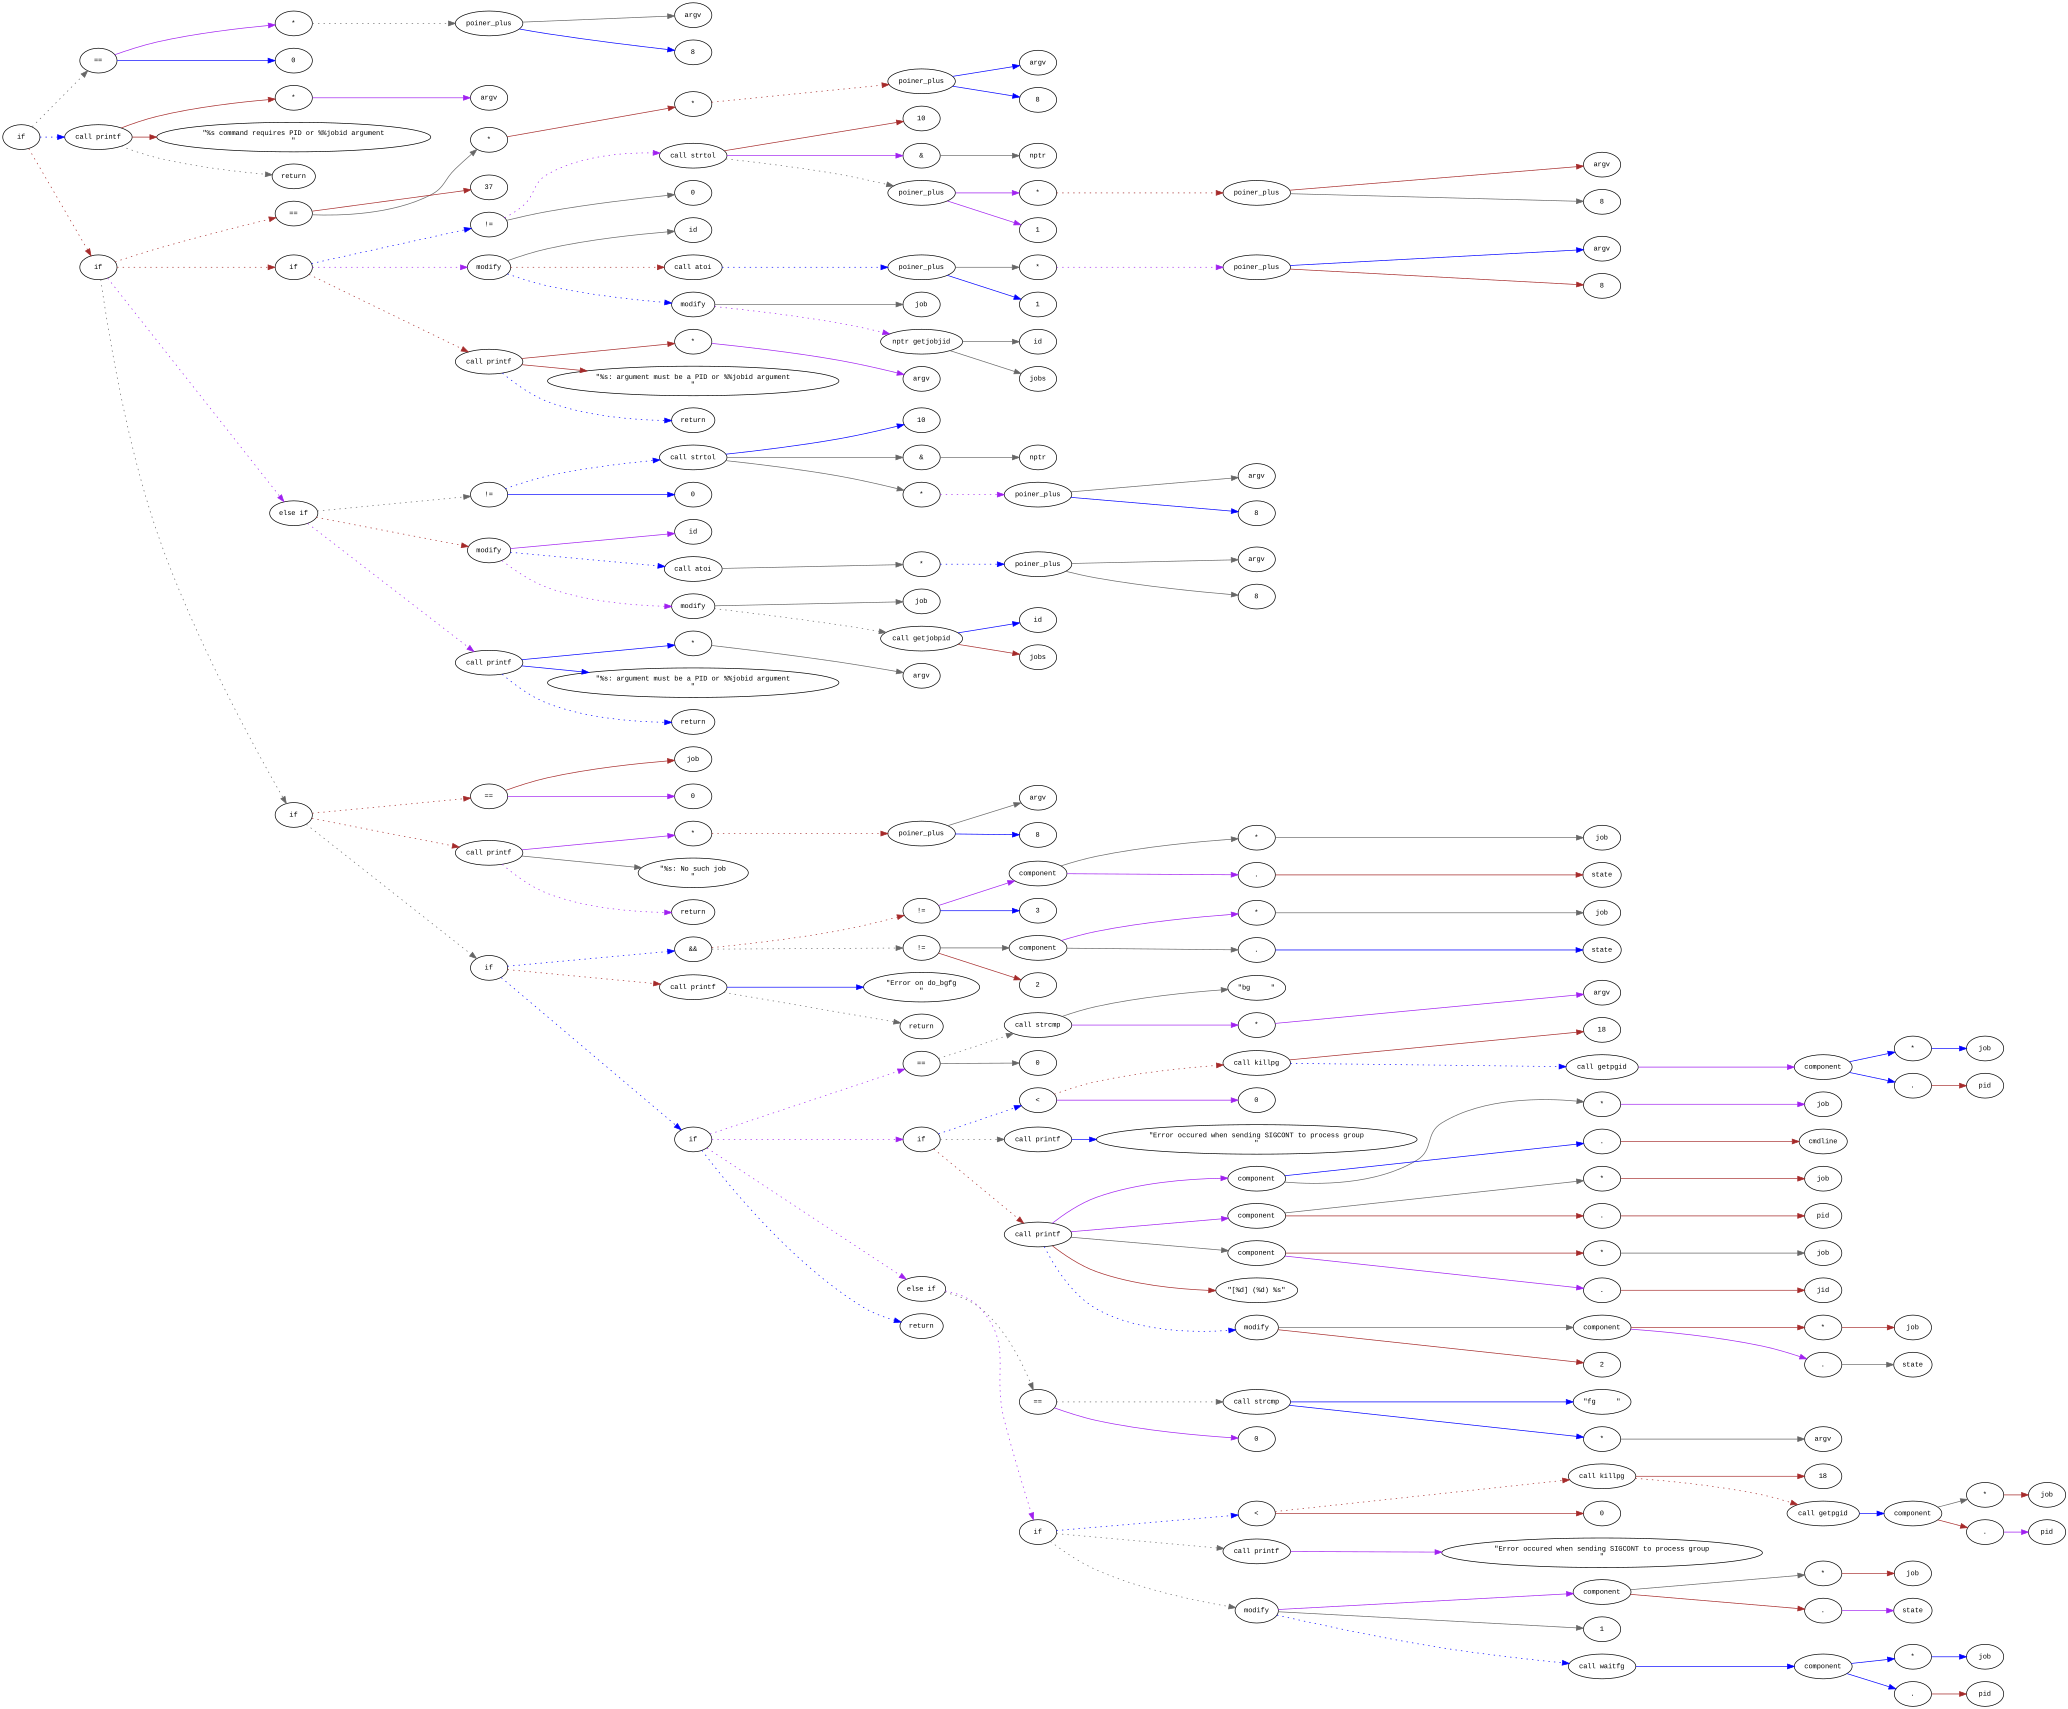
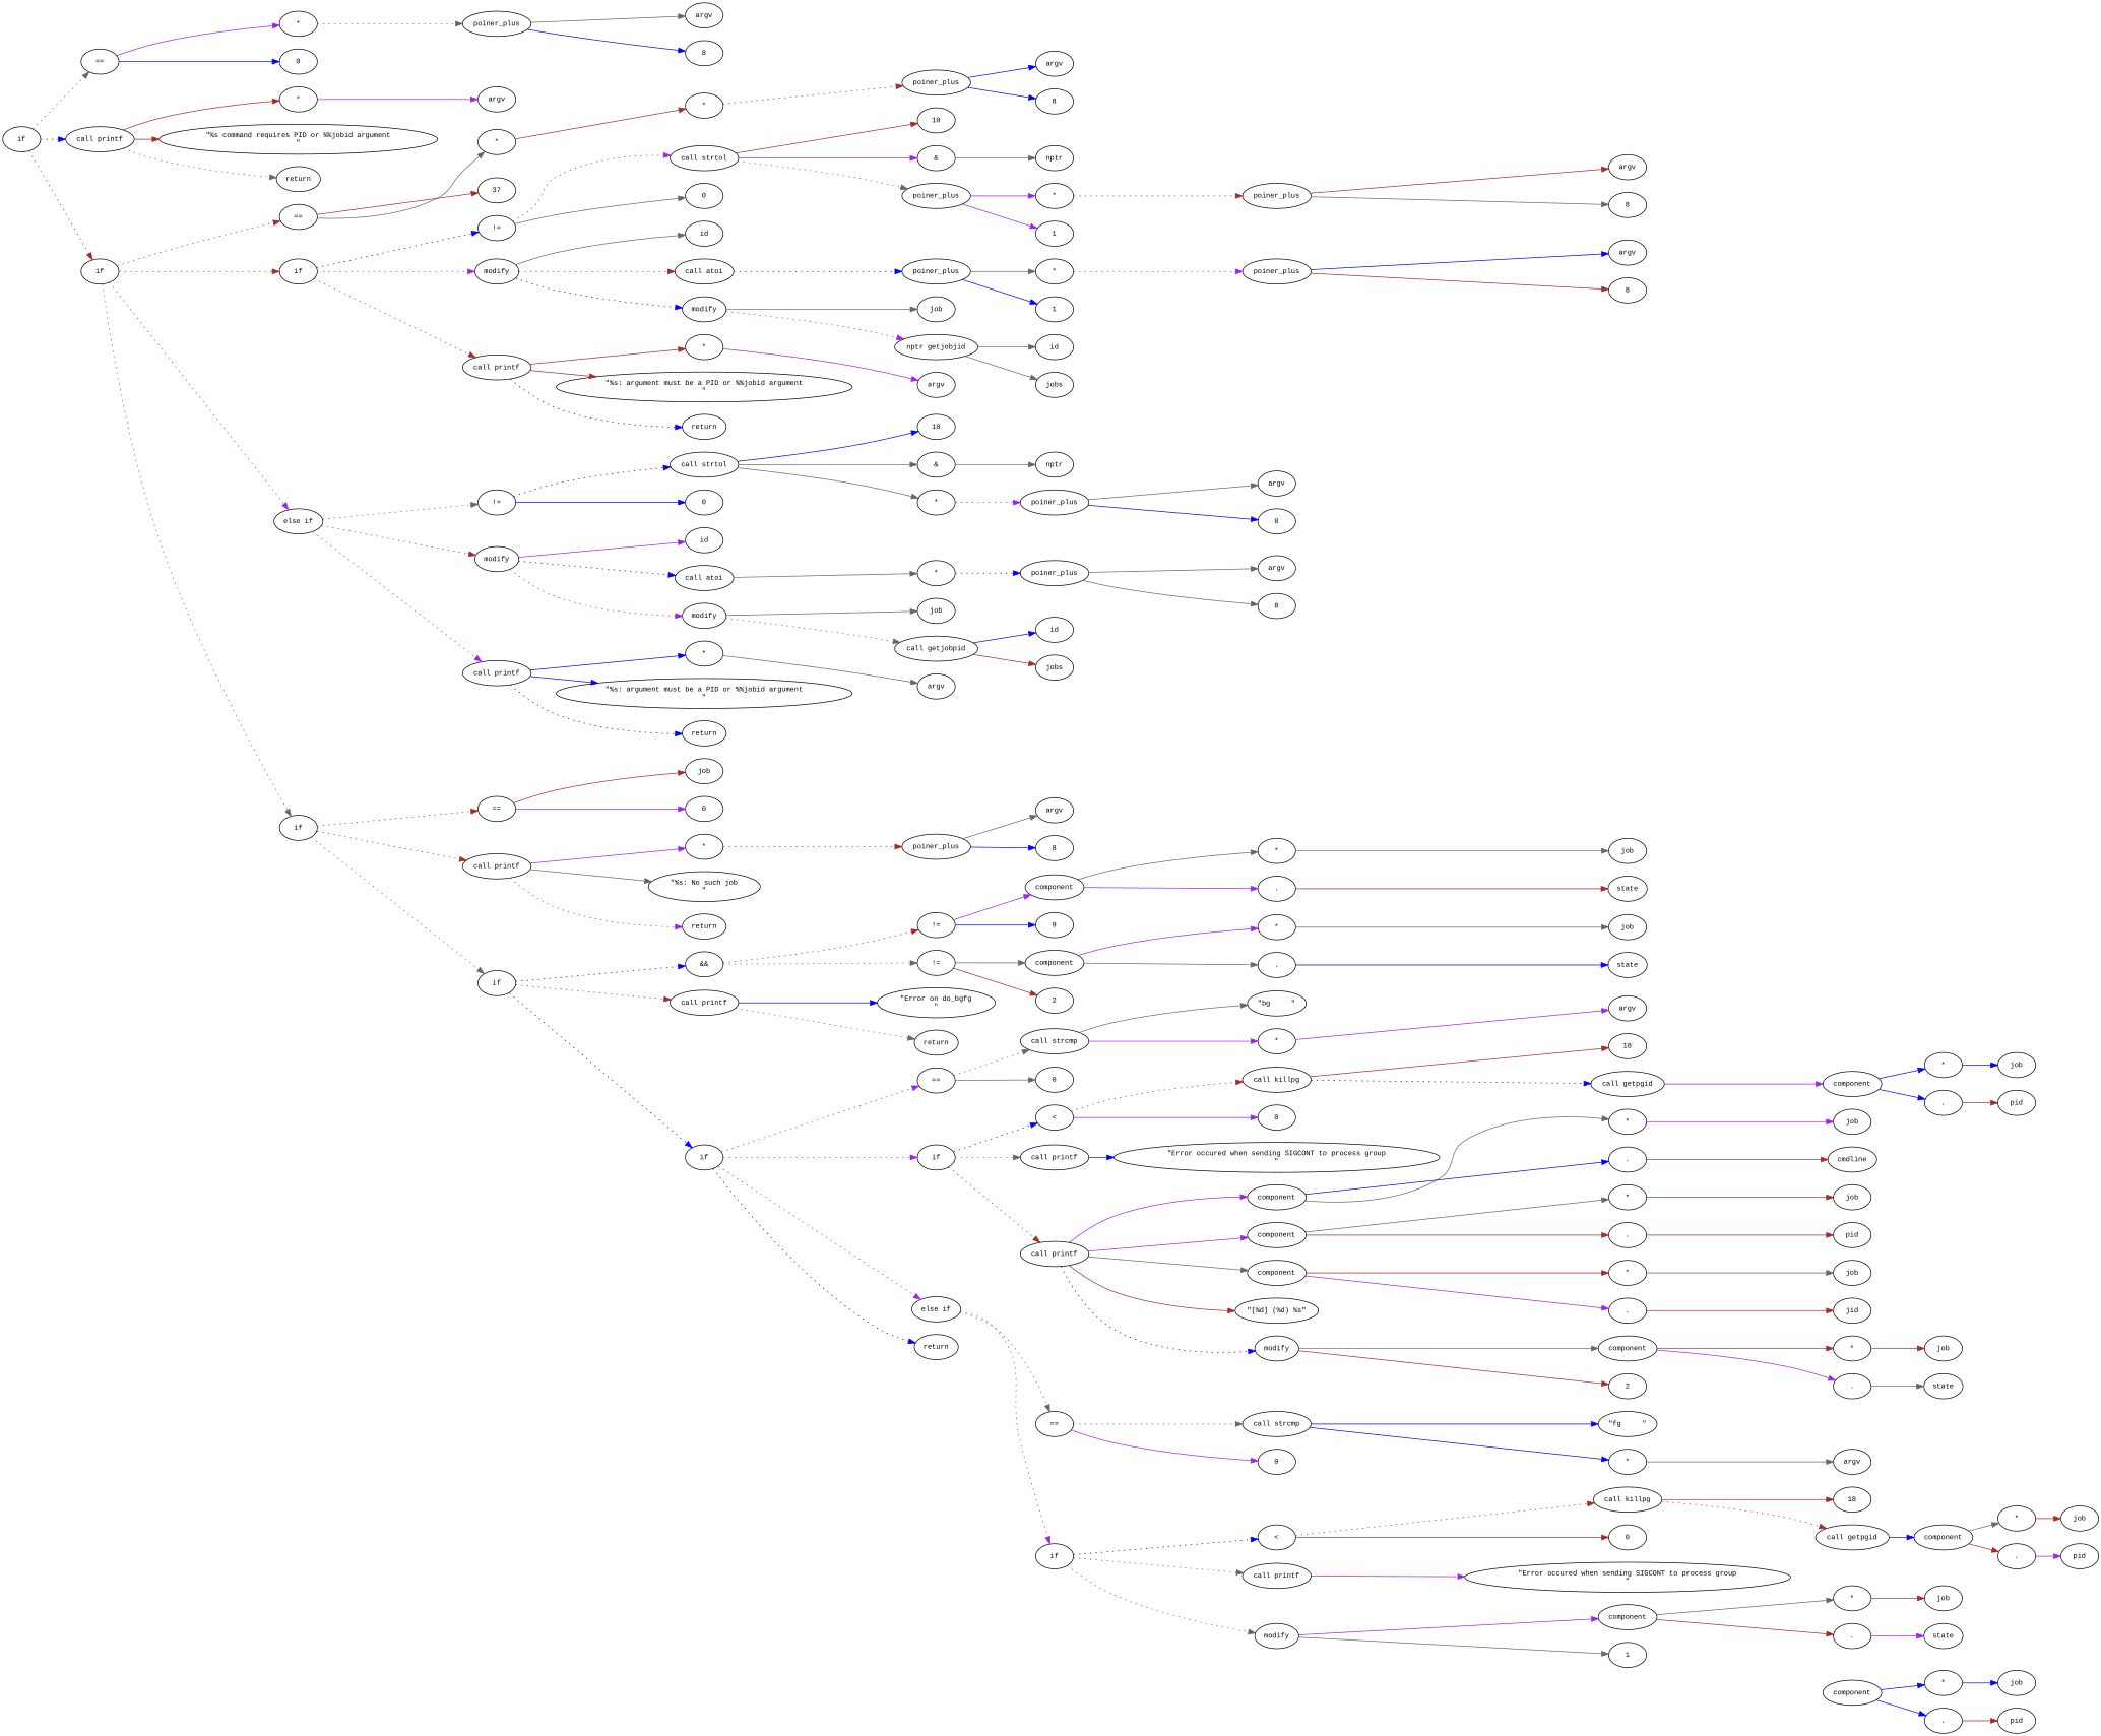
  digraph {
    fontname="Times New Roman"
    fontsize=10
    rankdir=LR
    node [fontname="Courier New" fontsize=10 shape=ellipse]
    edge [color=gray40 fontname="Times New Roman" fontsize=10]
    n1 [label=if]
    n2 [label="=="]
    n3 [label="call printf"]
    n4 [label=if]
    n5 [label="*"]
    n6 [label=0]
    n7 [label="*"]
    n8 [label="\"%s command requires PID or %%jobid argument\n\""]
    n9 [label=return]
    n10 [label="=="]
    n11 [label=if]
    n12 [label="else if"]
    n13 [label=if]
    n14 [label=poiner_plus]
    n15 [label=argv]
    n16 [label=8]
    n17 [label=argv]
    n18 [label="*"]
    n19 [label=37]
    n20 [label="!="]
    n21 [label=modify]
    n22 [label="call printf"]
    n23 [label="!="]
    n24 [label=modify]
    n25 [label="call printf"]
    n26 [label="=="]
    n27 [label="call printf"]
    n28 [label=if]
    n29 [label="*"]
    n30 [label=poiner_plus]
    n31 [label=argv]
    n32 [label=8]
    n33 [label="call strtol"]
    n34 [label=0]
    n35 [label=id]
    n36 [label="call atoi"]
    n37 [label=modify]
    n38 [label="*"]
    n39 [label="\"%s: argument must be a PID or %%jobid argument\n\""]
    n40 [label=return]
    n41 [label=10]
    n42 [label="&"]
    n43 [label=poiner_plus]
    n44 [label=nptr]
    n45 [label="*"]
    n46 [label=1]
    n47 [label=poiner_plus]
    n48 [label=argv]
    n49 [label=8]
    n50 [label=poiner_plus]
    n51 [label=job]
    n52 [label="nptr getjobjid"]
    n53 [label="*"]
    n54 [label=1]
    n55 [label=poiner_plus]
    n56 [label=argv]
    n57 [label=8]
    n58 [label=id]
    n59 [label=jobs]
    n60 [label=argv]
    n61 [label="call strtol"]
    n62 [label=0]
    n63 [label=id]
    n64 [label="call atoi"]
    n65 [label=modify]
    n66 [label="*"]
    n67 [label="\"%s: argument must be a PID or %%jobid argument\n\""]
    n68 [label=return]
    n69 [label=10]
    n70 [label="&"]
    n71 [label="*"]
    n72 [label=nptr]
    n73 [label=poiner_plus]
    n74 [label=argv]
    n75 [label=8]
    n76 [label="*"]
    n77 [label=job]
    n78 [label="call getjobpid"]
    n79 [label=poiner_plus]
    n80 [label=argv]
    n81 [label=8]
    n82 [label=id]
    n83 [label=jobs]
    n84 [label=argv]
    n85 [label=job]
    n86 [label=0]
    n87 [label="*"]
    n88 [label="\"%s: No such job\n\""]
    n89 [label=return]
    n90 [label="&&"]
    n91 [label="call printf"]
    n92 [label=if]
    n93 [label=poiner_plus]
    n94 [label=argv]
    n95 [label=8]
    n96 [label="!="]
    n97 [label="!="]
    n98 [label="\"Error on do_bgfg\n\""]
    n99 [label=return]
    n100 [label="=="]
    n101 [label=if]
    n102 [label="else if"]
    n103 [label=return]
    n104 [label=component]
-   n105 [label=3]
+   n105 [label=9]
    n106 [label=component]
    n107 [label=2]
    n108 [label="*"]
    n109 [label="."]
    n110 [label=job]
    n111 [label=state]
    n112 [label="*"]
    n113 [label="."]
    n114 [label=job]
    n115 [label=state]
    n116 [label="call strcmp"]
    n117 [label=0]
    n118 [label="<"]
    n119 [label="call printf"]
    n120 [label="call printf"]
    n121 [label="=="]
    n122 [label=if]
    n123 [label="\"bg     \""]
    n124 [label="*"]
    n125 [label=argv]
    n126 [label="call killpg"]
    n127 [label=0]
    n128 [label="\"Error occured when sending SIGCONT to process group\n\""]
    n129 [label=component]
    n130 [label=component]
    n131 [label=component]
    n132 [label="\"[%d] (%d) %s\""]
    n133 [label=modify]
    n134 [label=18]
    n135 [label="call getpgid"]
    n136 [label=component]
    n137 [label="*"]
    n138 [label="."]
    n139 [label=job]
    n140 [label=pid]
    n141 [label="*"]
    n142 [label="."]
    n143 [label="*"]
    n144 [label="."]
    n145 [label="*"]
    n146 [label="."]
    n147 [label=component]
    n148 [label=2]
    n149 [label=job]
    n150 [label=cmdline]
    n151 [label=job]
    n152 [label=pid]
    n153 [label=job]
    n154 [label=jid]
    n155 [label="*"]
    n156 [label="."]
    n157 [label=job]
    n158 [label=state]
    n159 [label="call strcmp"]
    n160 [label=0]
    n161 [label="<"]
    n162 [label="call printf"]
    n163 [label=modify]
    n164 [label="\"fg     \""]
    n165 [label="*"]
    n166 [label=argv]
    n167 [label="call killpg"]
    n168 [label=0]
    n169 [label="\"Error occured when sending SIGCONT to process group\n\""]
    n170 [label=component]
    n171 [label=1]
-   n172 [label="call waitfg"]
    n173 [label=18]
    n174 [label="call getpgid"]
    n175 [label=component]
    n176 [label="*"]
    n177 [label="."]
    n178 [label=job]
    n179 [label=pid]
    n180 [label="*"]
    n181 [label="."]
    n182 [label=component]
    n183 [label=job]
    n184 [label=state]
    n185 [label="*"]
    n186 [label="."]
    n187 [label=job]
    n188 [label=pid]
    n1 -> n2 [style=dotted]
    n1 -> n3 [color=blue style=dotted]
    n1 -> n4 [color=brown style=dotted]
    n2 -> n5 [color=purple]
    n2 -> n6 [color=blue]
    n3 -> n7 [color=brown]
    n3 -> n8 [color=brown]
    n3 -> n9 [style=dotted]
    n4 -> n10 [color=brown style=dotted]
    n4 -> n11 [color=brown style=dotted]
    n4 -> n12 [color=purple style=dotted]
    n4 -> n13 [style=dotted]
    n5 -> n14 [style=dotted]
    n7 -> n17 [color=purple]
    n10 -> n18
    n10 -> n19 [color=brown]
    n11 -> n20 [color=blue style=dotted]
    n11 -> n21 [color=purple style=dotted]
    n11 -> n22 [color=brown style=dotted]
    n12 -> n23 [style=dotted]
    n12 -> n24 [color=brown style=dotted]
    n12 -> n25 [color=purple style=dotted]
    n13 -> n26 [color=brown style=dotted]
    n13 -> n27 [color=brown style=dotted]
    n13 -> n28 [style=dotted]
    n14 -> n15
    n14 -> n16 [color=blue]
    n18 -> n29 [color=brown]
    n20 -> n33 [color=purple style=dotted]
    n20 -> n34
    n21 -> n35
    n21 -> n36 [color=brown style=dotted]
    n21 -> n37 [color=blue style=dotted]
    n22 -> n38 [color=brown]
    n22 -> n39 [color=brown]
    n22 -> n40 [color=blue style=dotted]
    n23 -> n61 [color=blue style=dotted]
    n23 -> n62 [color=blue]
    n24 -> n63 [color=purple]
    n24 -> n64 [color=blue style=dotted]
    n24 -> n65 [color=purple style=dotted]
    n25 -> n66 [color=blue]
    n25 -> n67 [color=blue]
    n25 -> n68 [color=blue style=dotted]
    n26 -> n85 [color=brown]
    n26 -> n86 [color=purple]
    n27 -> n87 [color=purple]
    n27 -> n88
    n27 -> n89 [color=purple style=dotted]
    n28 -> n90 [color=blue style=dotted]
    n28 -> n91 [color=brown style=dotted]
    n28 -> n92 [color=blue style=dotted]
    n29 -> n30 [color=brown style=dotted]
    n30 -> n31 [color=blue]
    n30 -> n32 [color=blue]
    n33 -> n41 [color=brown]
    n33 -> n42 [color=purple]
    n33 -> n43 [style=dotted]
    n36 -> n50 [color=blue style=dotted]
    n37 -> n51
    n37 -> n52 [color=purple style=dotted]
    n38 -> n60 [color=purple]
    n42 -> n44
    n43 -> n45 [color=purple]
    n43 -> n46 [color=purple]
    n45 -> n47 [color=brown style=dotted]
    n47 -> n48 [color=brown]
    n47 -> n49
    n50 -> n53
    n50 -> n54 [color=blue]
    n52 -> n58
    n52 -> n59
    n53 -> n55 [color=purple style=dotted]
    n55 -> n56 [color=blue]
    n55 -> n57 [color=brown]
    n61 -> n69 [color=blue]
    n61 -> n70
    n61 -> n71
    n64 -> n76
    n65 -> n77
    n65 -> n78 [style=dotted]
    n66 -> n84
    n70 -> n72
    n71 -> n73 [color=purple style=dotted]
    n73 -> n74
    n73 -> n75 [color=blue]
    n76 -> n79 [color=blue style=dotted]
    n78 -> n82 [color=blue]
    n78 -> n83 [color=brown]
    n79 -> n80
    n79 -> n81
    n87 -> n93 [color=brown style=dotted]
    n90 -> n96 [color=brown style=dotted]
    n90 -> n97 [style=dotted]
    n91 -> n98 [color=blue]
    n91 -> n99 [style=dotted]
    n92 -> n100 [color=purple style=dotted]
    n92 -> n101 [color=purple style=dotted]
    n92 -> n102 [color=purple style=dotted]
    n92 -> n103 [color=blue style=dotted]
    n93 -> n94
    n93 -> n95 [color=blue]
    n96 -> n104 [color=purple]
    n96 -> n105 [color=blue]
    n97 -> n106
    n97 -> n107 [color=brown]
    n100 -> n116 [style=dotted]
    n100 -> n117
    n101 -> n118 [color=blue style=dotted]
    n101 -> n119 [style=dotted]
    n101 -> n120 [color=brown style=dotted]
    n102 -> n121 [style=dotted]
    n102 -> n122 [color=purple style=dotted]
    n104 -> n108
    n104 -> n109 [color=purple]
    n106 -> n112 [color=purple]
    n106 -> n113
    n108 -> n110
    n109 -> n111 [color=brown]
    n112 -> n114
    n113 -> n115 [color=blue]
    n116 -> n123
    n116 -> n124 [color=purple]
    n118 -> n126 [color=brown style=dotted]
    n118 -> n127 [color=purple]
    n119 -> n128 [color=blue]
    n120 -> n129 [color=purple]
    n120 -> n130 [color=purple]
    n120 -> n131
    n120 -> n132 [color=brown]
    n120 -> n133 [color=blue style=dotted]
    n121 -> n159 [style=dotted]
    n121 -> n160 [color=purple]
    n122 -> n161 [color=blue style=dotted]
    n122 -> n162 [style=dotted]
    n122 -> n163 [style=dotted]
    n124 -> n125 [color=purple]
    n126 -> n134 [color=brown]
    n126 -> n135 [color=blue style=dotted]
    n129 -> n141
    n129 -> n142 [color=blue]
    n130 -> n143
    n130 -> n144 [color=brown]
    n131 -> n145 [color=brown]
    n131 -> n146 [color=purple]
    n133 -> n147
    n133 -> n148 [color=brown]
    n135 -> n136 [color=purple]
    n136 -> n137 [color=blue]
    n136 -> n138 [color=blue]
    n137 -> n139 [color=blue]
    n138 -> n140 [color=brown]
    n141 -> n149 [color=purple]
    n142 -> n150 [color=brown]
    n143 -> n151 [color=brown]
    n144 -> n152 [color=brown]
    n145 -> n153
    n146 -> n154 [color=brown]
    n147 -> n155 [color=brown]
    n147 -> n156 [color=purple]
    n155 -> n157 [color=brown]
    n156 -> n158
    n159 -> n164 [color=blue]
    n159 -> n165 [color=blue]
    n161 -> n167 [color=brown style=dotted]
    n161 -> n168 [color=brown]
    n162 -> n169 [color=purple]
    n163 -> n170 [color=purple]
    n163 -> n171
-   n163 -> n172 [color=blue style=dotted]
    n165 -> n166
    n167 -> n173 [color=brown]
    n167 -> n174 [color=brown style=dotted]
    n170 -> n180
    n170 -> n181 [color=brown]
-   n172 -> n182 [color=blue]
    n174 -> n175 [color=blue]
    n175 -> n176
    n175 -> n177 [color=brown]
    n176 -> n178 [color=brown]
    n177 -> n179 [color=purple]
    n180 -> n183 [color=brown]
    n181 -> n184 [color=purple]
    n182 -> n185 [color=blue]
    n182 -> n186 [color=blue]
    n185 -> n187 [color=blue]
    n186 -> n188 [color=brown]
  }
